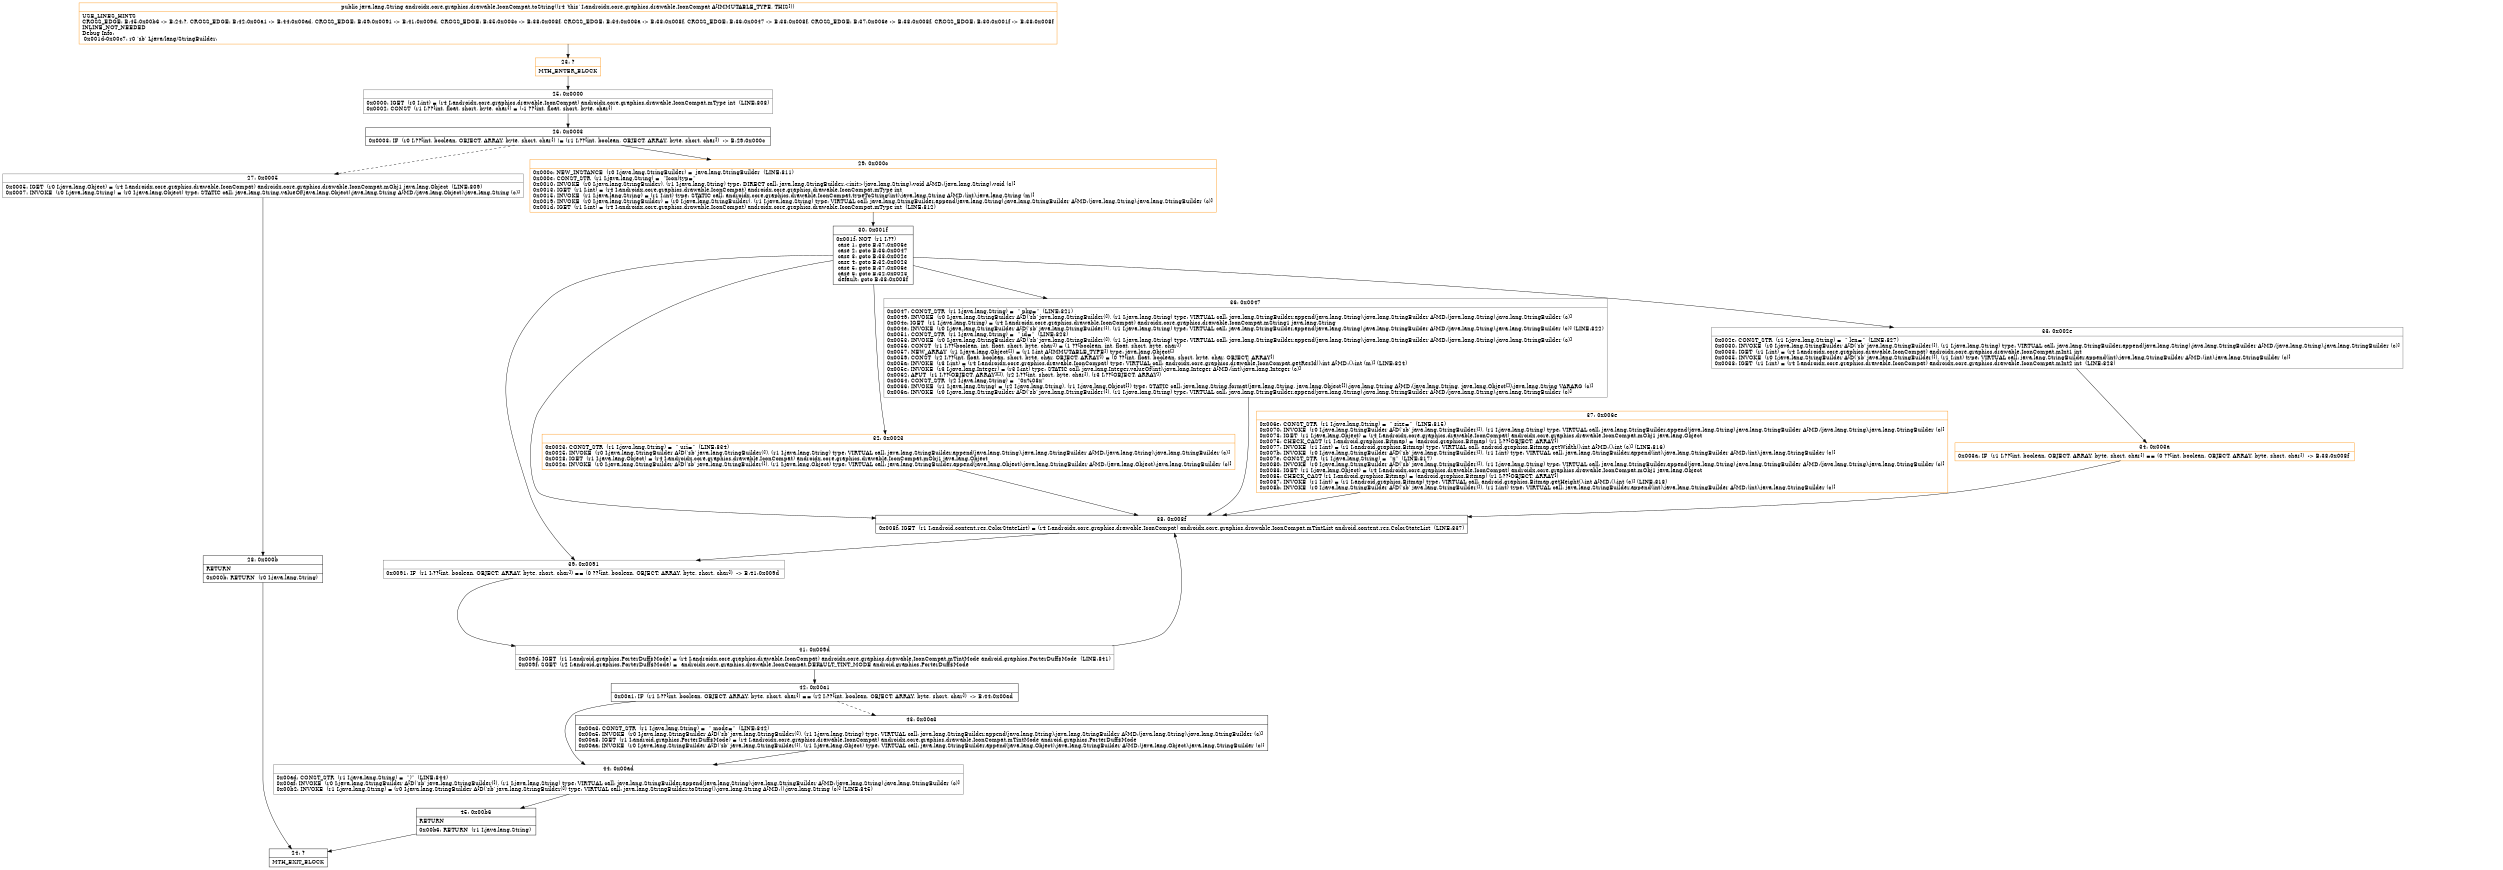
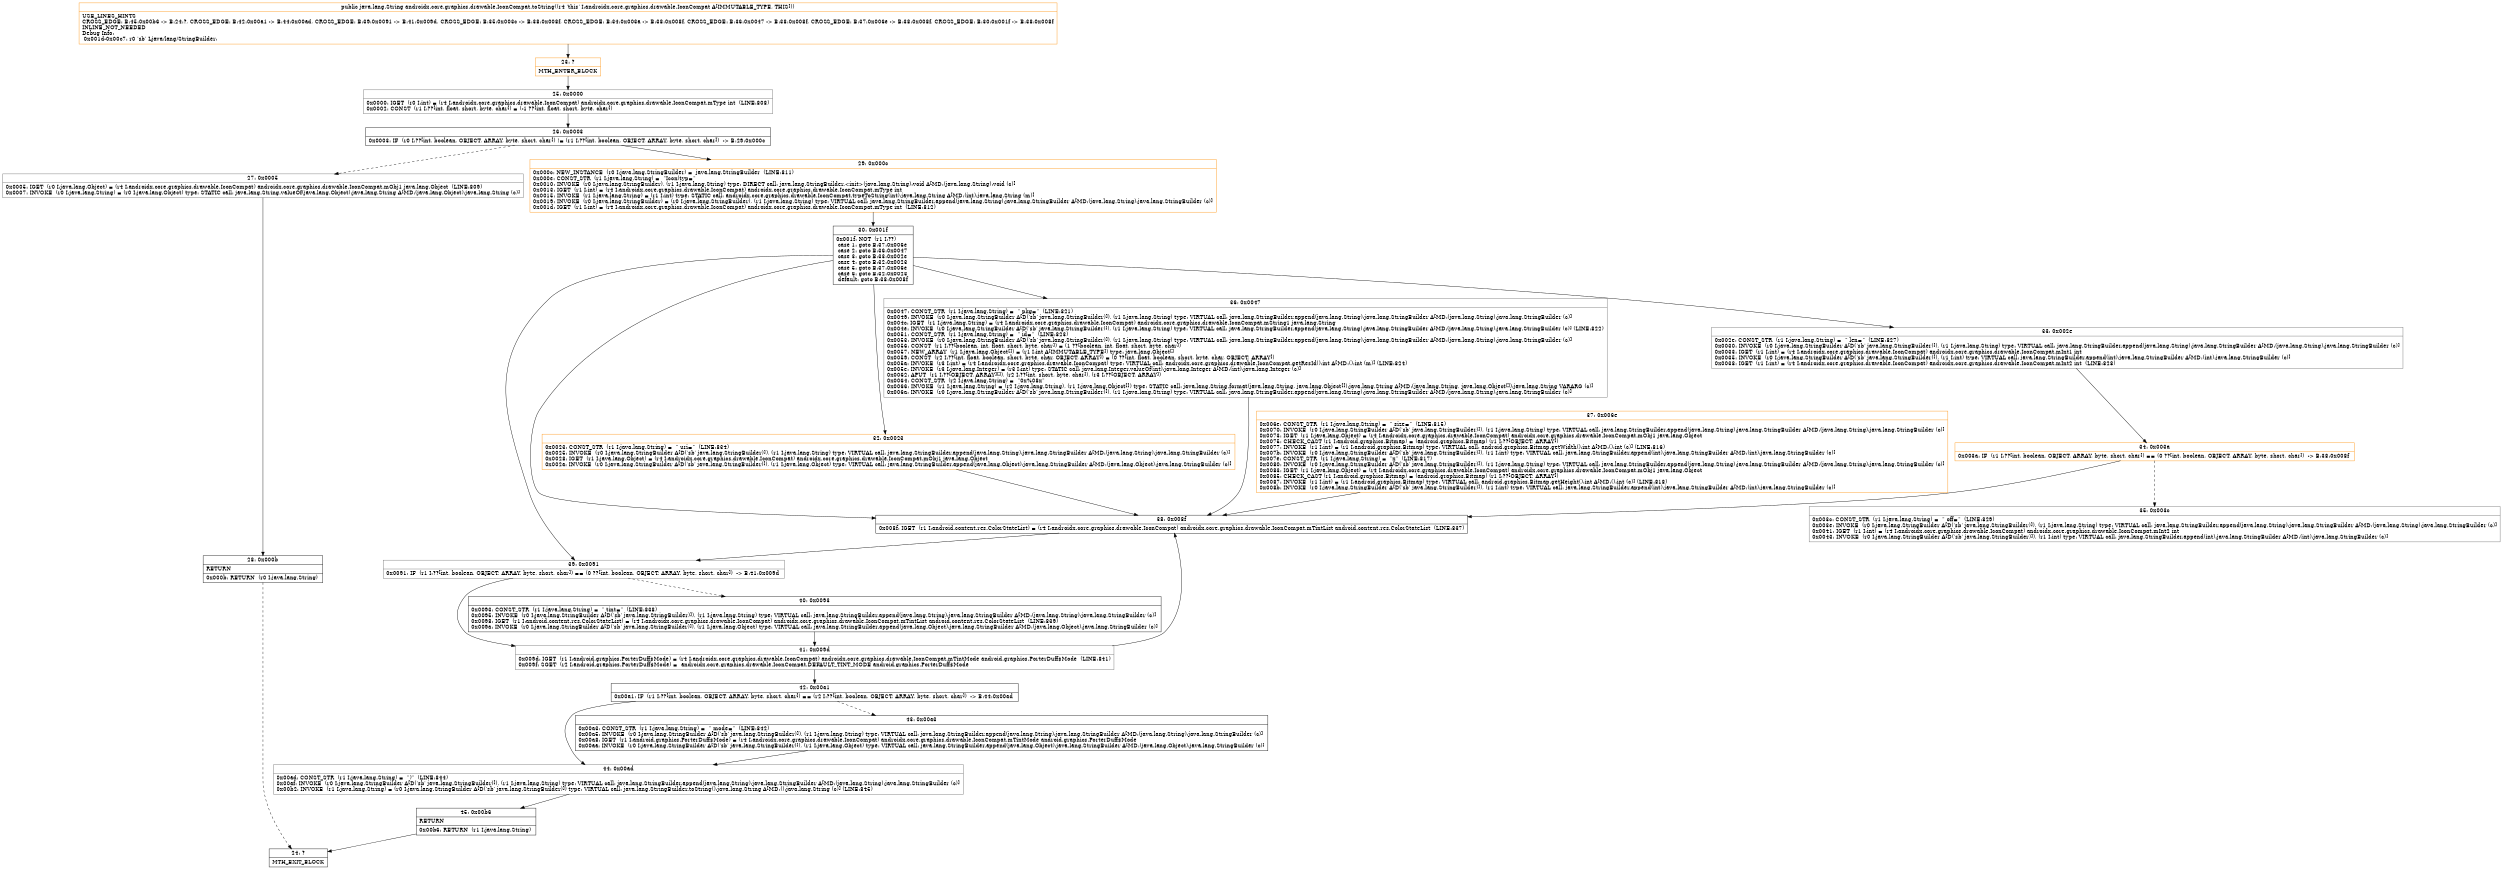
  digraph {
    node [color=black shape=record]
    n1 [color=darkorange label="{23\:\ ?|MTH_ENTER_BLOCK\l}"]
    n2 [color=gray40 label="{25\:\ 0x0000|0x0000: IGET  (r0 I:int) = (r4 I:androidx.core.graphics.drawable.IconCompat) androidx.core.graphics.drawable.IconCompat.mType int  (LINE:808)\l0x0002: CONST  (r1 I:??[int, float, short, byte, char]) = (\-1 ??[int, float, short, byte, char]) \l}"]
    n3 [label="{26\:\ 0x0003|0x0003: IF  (r0 I:??[int, boolean, OBJECT, ARRAY, byte, short, char]) != (r1 I:??[int, boolean, OBJECT, ARRAY, byte, short, char])  \-\> B:29:0x000c \l}"]
    n4 [color=gray40 label="{27\:\ 0x0005|0x0005: IGET  (r0 I:java.lang.Object) = (r4 I:androidx.core.graphics.drawable.IconCompat) androidx.core.graphics.drawable.IconCompat.mObj1 java.lang.Object  (LINE:809)\l0x0007: INVOKE  (r0 I:java.lang.String) = (r0 I:java.lang.Object) type: STATIC call: java.lang.String.valueOf(java.lang.Object):java.lang.String A[MD:(java.lang.Object):java.lang.String (c)]\l}"]
    n5 [color=darkorange label="{29\:\ 0x000c|0x000c: NEW_INSTANCE  (r0 I:java.lang.StringBuilder) =  java.lang.StringBuilder  (LINE:811)\l0x000e: CONST_STR  (r1 I:java.lang.String) =  \"Icon(typ=\" \l0x0010: INVOKE  (r0 I:java.lang.StringBuilder), (r1 I:java.lang.String) type: DIRECT call: java.lang.StringBuilder.\<init\>(java.lang.String):void A[MD:(java.lang.String):void (c)]\l0x0013: IGET  (r1 I:int) = (r4 I:androidx.core.graphics.drawable.IconCompat) androidx.core.graphics.drawable.IconCompat.mType int \l0x0015: INVOKE  (r1 I:java.lang.String) = (r1 I:int) type: STATIC call: androidx.core.graphics.drawable.IconCompat.typeToString(int):java.lang.String A[MD:(int):java.lang.String (m)]\l0x0019: INVOKE  (r0 I:java.lang.StringBuilder) = (r0 I:java.lang.StringBuilder), (r1 I:java.lang.String) type: VIRTUAL call: java.lang.StringBuilder.append(java.lang.String):java.lang.StringBuilder A[MD:(java.lang.String):java.lang.StringBuilder (c)]\l0x001d: IGET  (r1 I:int) = (r4 I:androidx.core.graphics.drawable.IconCompat) androidx.core.graphics.drawable.IconCompat.mType int  (LINE:812)\l}"]
    n6 [label="{28\:\ 0x000b|RETURN\l|0x000b: RETURN  (r0 I:java.lang.String) \l}"]
    n7 [label="{30\:\ 0x001f|0x001f: NOT  (r1 I:??)\l case 1: goto B:37:0x006e\l case 2: goto B:36:0x0047\l case 3: goto B:33:0x002e\l case 4: goto B:32:0x0023\l case 5: goto B:37:0x006e\l case 6: goto B:32:0x0023\l default: goto B:38:0x008f \l}"]
    n8 [label="{24\:\ ?|MTH_EXIT_BLOCK\l}"]
    n9 [color=darkorange label="{32\:\ 0x0023|0x0023: CONST_STR  (r1 I:java.lang.String) =  \" uri=\"  (LINE:834)\l0x0025: INVOKE  (r0 I:java.lang.StringBuilder A[D('sb' java.lang.StringBuilder)]), (r1 I:java.lang.String) type: VIRTUAL call: java.lang.StringBuilder.append(java.lang.String):java.lang.StringBuilder A[MD:(java.lang.String):java.lang.StringBuilder (c)]\l0x0028: IGET  (r1 I:java.lang.Object) = (r4 I:androidx.core.graphics.drawable.IconCompat) androidx.core.graphics.drawable.IconCompat.mObj1 java.lang.Object \l0x002a: INVOKE  (r0 I:java.lang.StringBuilder A[D('sb' java.lang.StringBuilder)]), (r1 I:java.lang.Object) type: VIRTUAL call: java.lang.StringBuilder.append(java.lang.Object):java.lang.StringBuilder A[MD:(java.lang.Object):java.lang.StringBuilder (c)]\l}"]
    n10 [color=gray40 label="{33\:\ 0x002e|0x002e: CONST_STR  (r1 I:java.lang.String) =  \" len=\"  (LINE:827)\l0x0030: INVOKE  (r0 I:java.lang.StringBuilder A[D('sb' java.lang.StringBuilder)]), (r1 I:java.lang.String) type: VIRTUAL call: java.lang.StringBuilder.append(java.lang.String):java.lang.StringBuilder A[MD:(java.lang.String):java.lang.StringBuilder (c)]\l0x0033: IGET  (r1 I:int) = (r4 I:androidx.core.graphics.drawable.IconCompat) androidx.core.graphics.drawable.IconCompat.mInt1 int \l0x0035: INVOKE  (r0 I:java.lang.StringBuilder A[D('sb' java.lang.StringBuilder)]), (r1 I:int) type: VIRTUAL call: java.lang.StringBuilder.append(int):java.lang.StringBuilder A[MD:(int):java.lang.StringBuilder (c)]\l0x0038: IGET  (r1 I:int) = (r4 I:androidx.core.graphics.drawable.IconCompat) androidx.core.graphics.drawable.IconCompat.mInt2 int  (LINE:828)\l}"]
    n11 [color=gray40 label="{36\:\ 0x0047|0x0047: CONST_STR  (r1 I:java.lang.String) =  \" pkg=\"  (LINE:821)\l0x0049: INVOKE  (r0 I:java.lang.StringBuilder A[D('sb' java.lang.StringBuilder)]), (r1 I:java.lang.String) type: VIRTUAL call: java.lang.StringBuilder.append(java.lang.String):java.lang.StringBuilder A[MD:(java.lang.String):java.lang.StringBuilder (c)]\l0x004c: IGET  (r1 I:java.lang.String) = (r4 I:androidx.core.graphics.drawable.IconCompat) androidx.core.graphics.drawable.IconCompat.mString1 java.lang.String \l0x004e: INVOKE  (r0 I:java.lang.StringBuilder A[D('sb' java.lang.StringBuilder)]), (r1 I:java.lang.String) type: VIRTUAL call: java.lang.StringBuilder.append(java.lang.String):java.lang.StringBuilder A[MD:(java.lang.String):java.lang.StringBuilder (c)] (LINE:822)\l0x0051: CONST_STR  (r1 I:java.lang.String) =  \" id=\"  (LINE:823)\l0x0053: INVOKE  (r0 I:java.lang.StringBuilder A[D('sb' java.lang.StringBuilder)]), (r1 I:java.lang.String) type: VIRTUAL call: java.lang.StringBuilder.append(java.lang.String):java.lang.StringBuilder A[MD:(java.lang.String):java.lang.StringBuilder (c)]\l0x0056: CONST  (r1 I:??[boolean, int, float, short, byte, char]) = (1 ??[boolean, int, float, short, byte, char]) \l0x0057: NEW_ARRAY  (r1 I:java.lang.Object[]) = (r1 I:int A[IMMUTABLE_TYPE]) type: java.lang.Object[] \l0x0059: CONST  (r2 I:??[int, float, boolean, short, byte, char, OBJECT, ARRAY]) = (0 ??[int, float, boolean, short, byte, char, OBJECT, ARRAY]) \l0x005a: INVOKE  (r3 I:int) = (r4 I:androidx.core.graphics.drawable.IconCompat) type: VIRTUAL call: androidx.core.graphics.drawable.IconCompat.getResId():int A[MD:():int (m)] (LINE:824)\l0x005e: INVOKE  (r3 I:java.lang.Integer) = (r3 I:int) type: STATIC call: java.lang.Integer.valueOf(int):java.lang.Integer A[MD:(int):java.lang.Integer (c)]\l0x0062: APUT  (r1 I:??[OBJECT, ARRAY][]), (r2 I:??[int, short, byte, char]), (r3 I:??[OBJECT, ARRAY]) \l0x0064: CONST_STR  (r2 I:java.lang.String) =  \"0x%08x\" \l0x0066: INVOKE  (r1 I:java.lang.String) = (r2 I:java.lang.String), (r1 I:java.lang.Object[]) type: STATIC call: java.lang.String.format(java.lang.String, java.lang.Object[]):java.lang.String A[MD:(java.lang.String, java.lang.Object[]):java.lang.String VARARG (c)]\l0x006a: INVOKE  (r0 I:java.lang.StringBuilder A[D('sb' java.lang.StringBuilder)]), (r1 I:java.lang.String) type: VIRTUAL call: java.lang.StringBuilder.append(java.lang.String):java.lang.StringBuilder A[MD:(java.lang.String):java.lang.StringBuilder (c)]\l}"]
    n12 [label="{38\:\ 0x008f|0x008f: IGET  (r1 I:android.content.res.ColorStateList) = (r4 I:androidx.core.graphics.drawable.IconCompat) androidx.core.graphics.drawable.IconCompat.mTintList android.content.res.ColorStateList  (LINE:837)\l}"]
    n13 [color=gray40 label="{39\:\ 0x0091|0x0091: IF  (r1 I:??[int, boolean, OBJECT, ARRAY, byte, short, char]) == (0 ??[int, boolean, OBJECT, ARRAY, byte, short, char])  \-\> B:41:0x009d \l}"]
    n14 [color=darkorange label="{34\:\ 0x003a|0x003a: IF  (r1 I:??[int, boolean, OBJECT, ARRAY, byte, short, char]) == (0 ??[int, boolean, OBJECT, ARRAY, byte, short, char])  \-\> B:38:0x008f \l}"]
    n15 [color=darkorange label="{37\:\ 0x006e|0x006e: CONST_STR  (r1 I:java.lang.String) =  \" size=\"  (LINE:815)\l0x0070: INVOKE  (r0 I:java.lang.StringBuilder A[D('sb' java.lang.StringBuilder)]), (r1 I:java.lang.String) type: VIRTUAL call: java.lang.StringBuilder.append(java.lang.String):java.lang.StringBuilder A[MD:(java.lang.String):java.lang.StringBuilder (c)]\l0x0073: IGET  (r1 I:java.lang.Object) = (r4 I:androidx.core.graphics.drawable.IconCompat) androidx.core.graphics.drawable.IconCompat.mObj1 java.lang.Object \l0x0075: CHECK_CAST (r1 I:android.graphics.Bitmap) = (android.graphics.Bitmap) (r1 I:??[OBJECT, ARRAY]) \l0x0077: INVOKE  (r1 I:int) = (r1 I:android.graphics.Bitmap) type: VIRTUAL call: android.graphics.Bitmap.getWidth():int A[MD:():int (c)] (LINE:816)\l0x007b: INVOKE  (r0 I:java.lang.StringBuilder A[D('sb' java.lang.StringBuilder)]), (r1 I:int) type: VIRTUAL call: java.lang.StringBuilder.append(int):java.lang.StringBuilder A[MD:(int):java.lang.StringBuilder (c)]\l0x007e: CONST_STR  (r1 I:java.lang.String) =  \"x\"  (LINE:817)\l0x0080: INVOKE  (r0 I:java.lang.StringBuilder A[D('sb' java.lang.StringBuilder)]), (r1 I:java.lang.String) type: VIRTUAL call: java.lang.StringBuilder.append(java.lang.String):java.lang.StringBuilder A[MD:(java.lang.String):java.lang.StringBuilder (c)]\l0x0083: IGET  (r1 I:java.lang.Object) = (r4 I:androidx.core.graphics.drawable.IconCompat) androidx.core.graphics.drawable.IconCompat.mObj1 java.lang.Object \l0x0085: CHECK_CAST (r1 I:android.graphics.Bitmap) = (android.graphics.Bitmap) (r1 I:??[OBJECT, ARRAY]) \l0x0087: INVOKE  (r1 I:int) = (r1 I:android.graphics.Bitmap) type: VIRTUAL call: android.graphics.Bitmap.getHeight():int A[MD:():int (c)] (LINE:818)\l0x008b: INVOKE  (r0 I:java.lang.StringBuilder A[D('sb' java.lang.StringBuilder)]), (r1 I:int) type: VIRTUAL call: java.lang.StringBuilder.append(int):java.lang.StringBuilder A[MD:(int):java.lang.StringBuilder (c)]\l}"]
+   n16 [color=gray40 label="{35\:\ 0x003c|0x003c: CONST_STR  (r1 I:java.lang.String) =  \" off=\"  (LINE:829)\l0x003e: INVOKE  (r0 I:java.lang.StringBuilder A[D('sb' java.lang.StringBuilder)]), (r1 I:java.lang.String) type: VIRTUAL call: java.lang.StringBuilder.append(java.lang.String):java.lang.StringBuilder A[MD:(java.lang.String):java.lang.StringBuilder (c)]\l0x0041: IGET  (r1 I:int) = (r4 I:androidx.core.graphics.drawable.IconCompat) androidx.core.graphics.drawable.IconCompat.mInt2 int \l0x0043: INVOKE  (r0 I:java.lang.StringBuilder A[D('sb' java.lang.StringBuilder)]), (r1 I:int) type: VIRTUAL call: java.lang.StringBuilder.append(int):java.lang.StringBuilder A[MD:(int):java.lang.StringBuilder (c)]\l}"]
+   n17 [label="{40\:\ 0x0093|0x0093: CONST_STR  (r1 I:java.lang.String) =  \" tint=\"  (LINE:838)\l0x0095: INVOKE  (r0 I:java.lang.StringBuilder A[D('sb' java.lang.StringBuilder)]), (r1 I:java.lang.String) type: VIRTUAL call: java.lang.StringBuilder.append(java.lang.String):java.lang.StringBuilder A[MD:(java.lang.String):java.lang.StringBuilder (c)]\l0x0098: IGET  (r1 I:android.content.res.ColorStateList) = (r4 I:androidx.core.graphics.drawable.IconCompat) androidx.core.graphics.drawable.IconCompat.mTintList android.content.res.ColorStateList  (LINE:839)\l0x009a: INVOKE  (r0 I:java.lang.StringBuilder A[D('sb' java.lang.StringBuilder)]), (r1 I:java.lang.Object) type: VIRTUAL call: java.lang.StringBuilder.append(java.lang.Object):java.lang.StringBuilder A[MD:(java.lang.Object):java.lang.StringBuilder (c)]\l}"]
    n18 [color=gray40 label="{41\:\ 0x009d|0x009d: IGET  (r1 I:android.graphics.PorterDuff$Mode) = (r4 I:androidx.core.graphics.drawable.IconCompat) androidx.core.graphics.drawable.IconCompat.mTintMode android.graphics.PorterDuff$Mode  (LINE:841)\l0x009f: SGET  (r2 I:android.graphics.PorterDuff$Mode) =  androidx.core.graphics.drawable.IconCompat.DEFAULT_TINT_MODE android.graphics.PorterDuff$Mode \l}"]
    n19 [label="{42\:\ 0x00a1|0x00a1: IF  (r1 I:??[int, boolean, OBJECT, ARRAY, byte, short, char]) == (r2 I:??[int, boolean, OBJECT, ARRAY, byte, short, char])  \-\> B:44:0x00ad \l}"]
    n20 [label="{43\:\ 0x00a3|0x00a3: CONST_STR  (r1 I:java.lang.String) =  \" mode=\"  (LINE:842)\l0x00a5: INVOKE  (r0 I:java.lang.StringBuilder A[D('sb' java.lang.StringBuilder)]), (r1 I:java.lang.String) type: VIRTUAL call: java.lang.StringBuilder.append(java.lang.String):java.lang.StringBuilder A[MD:(java.lang.String):java.lang.StringBuilder (c)]\l0x00a8: IGET  (r1 I:android.graphics.PorterDuff$Mode) = (r4 I:androidx.core.graphics.drawable.IconCompat) androidx.core.graphics.drawable.IconCompat.mTintMode android.graphics.PorterDuff$Mode \l0x00aa: INVOKE  (r0 I:java.lang.StringBuilder A[D('sb' java.lang.StringBuilder)]), (r1 I:java.lang.Object) type: VIRTUAL call: java.lang.StringBuilder.append(java.lang.Object):java.lang.StringBuilder A[MD:(java.lang.Object):java.lang.StringBuilder (c)]\l}"]
    n21 [color=gray40 label="{44\:\ 0x00ad|0x00ad: CONST_STR  (r1 I:java.lang.String) =  \")\"  (LINE:844)\l0x00af: INVOKE  (r0 I:java.lang.StringBuilder A[D('sb' java.lang.StringBuilder)]), (r1 I:java.lang.String) type: VIRTUAL call: java.lang.StringBuilder.append(java.lang.String):java.lang.StringBuilder A[MD:(java.lang.String):java.lang.StringBuilder (c)]\l0x00b2: INVOKE  (r1 I:java.lang.String) = (r0 I:java.lang.StringBuilder A[D('sb' java.lang.StringBuilder)]) type: VIRTUAL call: java.lang.StringBuilder.toString():java.lang.String A[MD:():java.lang.String (c)] (LINE:845)\l}"]
    n22 [label="{45\:\ 0x00b6|RETURN\l|0x00b6: RETURN  (r1 I:java.lang.String) \l}"]
    n23 [color=darkorange label="{public java.lang.String androidx.core.graphics.drawable.IconCompat.toString((r4 'this' I:androidx.core.graphics.drawable.IconCompat A[IMMUTABLE_TYPE, THIS]))  | USE_LINES_HINTS\lCROSS_EDGE: B:45:0x00b6 \-\> B:24:?, CROSS_EDGE: B:42:0x00a1 \-\> B:44:0x00ad, CROSS_EDGE: B:39:0x0091 \-\> B:41:0x009d, CROSS_EDGE: B:35:0x003c \-\> B:38:0x008f, CROSS_EDGE: B:34:0x003a \-\> B:38:0x008f, CROSS_EDGE: B:36:0x0047 \-\> B:38:0x008f, CROSS_EDGE: B:37:0x006e \-\> B:38:0x008f, CROSS_EDGE: B:30:0x001f \-\> B:38:0x008f\lINLINE_NOT_NEEDED\lDebug Info:\l  0x001d\-0x00c7: r0 'sb' Ljava\/lang\/StringBuilder;\l}"]
    n1 -> n2
    n2 -> n3
    n3 -> n4 [style=dashed]
    n3 -> n5
    n4 -> n6
    n5 -> n7
-   n6 -> n8
+   n6 -> n8 [style=dashed]
    n7 -> n9
    n7 -> n10
    n7 -> n11
    n7 -> n12
    n7 -> n13
    n9 -> n12
    n10 -> n14
    n11 -> n12
    n12 -> n13
+   n13 -> n17 [style=dashed]
    n13 -> n18
    n14 -> n12
+   n14 -> n16 [style=dashed]
    n15 -> n12
+   n17 -> n18
    n18 -> n12
    n18 -> n19
    n19 -> n20 [style=dashed]
    n19 -> n21
    n20 -> n21
    n21 -> n22
    n22 -> n8
    n23 -> n1
  }
